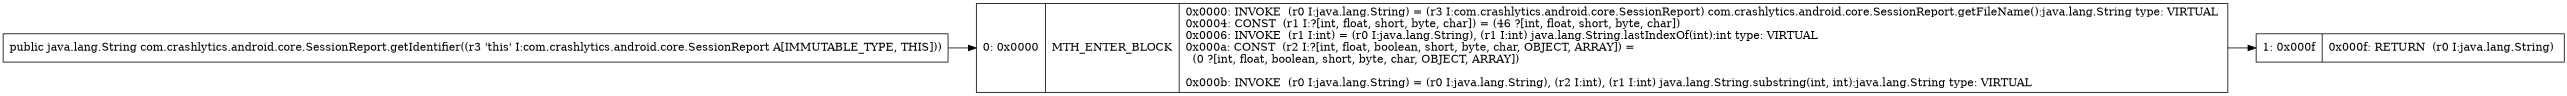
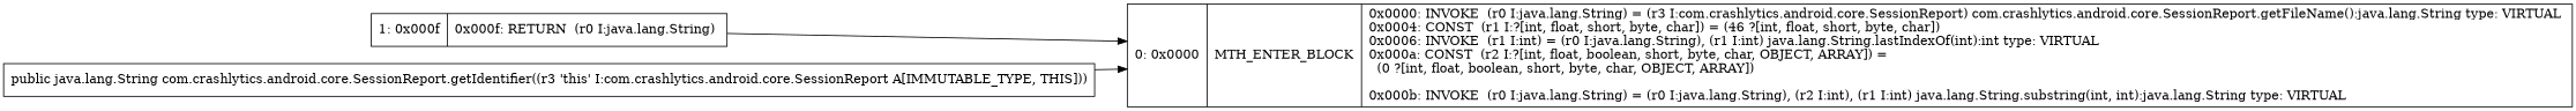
  digraph {
    rankdir=LR
    node [shape=record]
    n1 [label="{0\:\ 0x0000|MTH_ENTER_BLOCK\l|0x0000: INVOKE  (r0 I:java.lang.String) = (r3 I:com.crashlytics.android.core.SessionReport) com.crashlytics.android.core.SessionReport.getFileName():java.lang.String type: VIRTUAL \l0x0004: CONST  (r1 I:?[int, float, short, byte, char]) = (46 ?[int, float, short, byte, char]) \l0x0006: INVOKE  (r1 I:int) = (r0 I:java.lang.String), (r1 I:int) java.lang.String.lastIndexOf(int):int type: VIRTUAL \l0x000a: CONST  (r2 I:?[int, float, boolean, short, byte, char, OBJECT, ARRAY]) = \l  (0 ?[int, float, boolean, short, byte, char, OBJECT, ARRAY])\l \l0x000b: INVOKE  (r0 I:java.lang.String) = (r0 I:java.lang.String), (r2 I:int), (r1 I:int) java.lang.String.substring(int, int):java.lang.String type: VIRTUAL \l}"]
    n2 [label="{1\:\ 0x000f|0x000f: RETURN  (r0 I:java.lang.String) \l}"]
    n3 [label="{public java.lang.String com.crashlytics.android.core.SessionReport.getIdentifier((r3 'this' I:com.crashlytics.android.core.SessionReport A[IMMUTABLE_TYPE, THIS])) }"]
-   n1 -> n2
+   n2 -> n1
    n3 -> n1
  }
